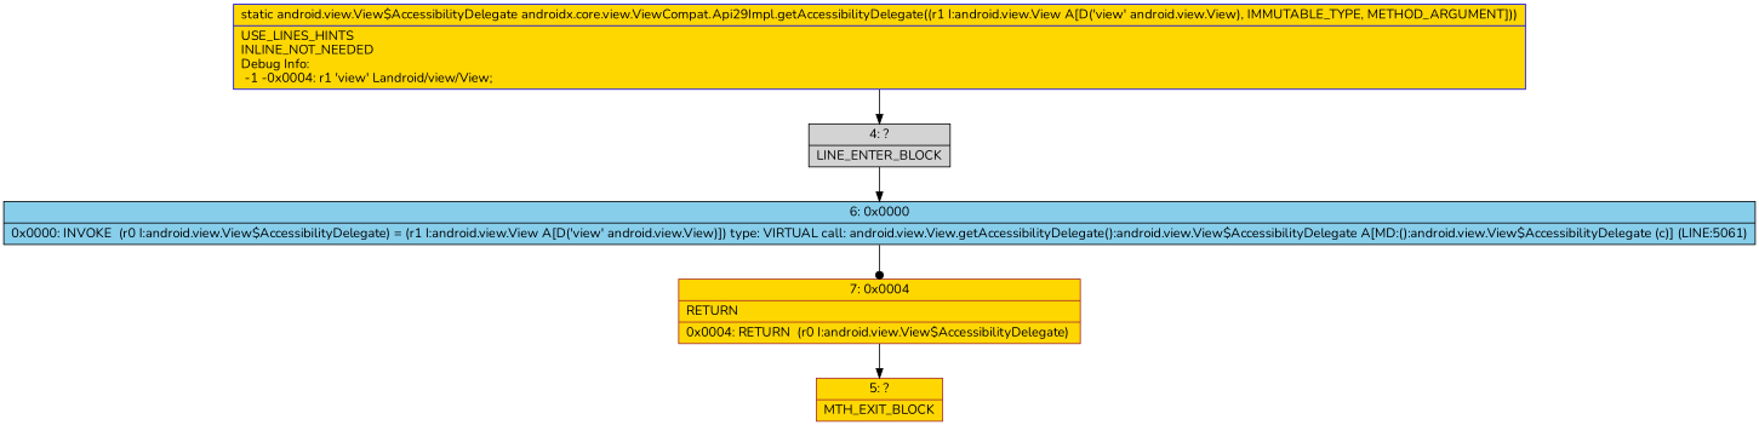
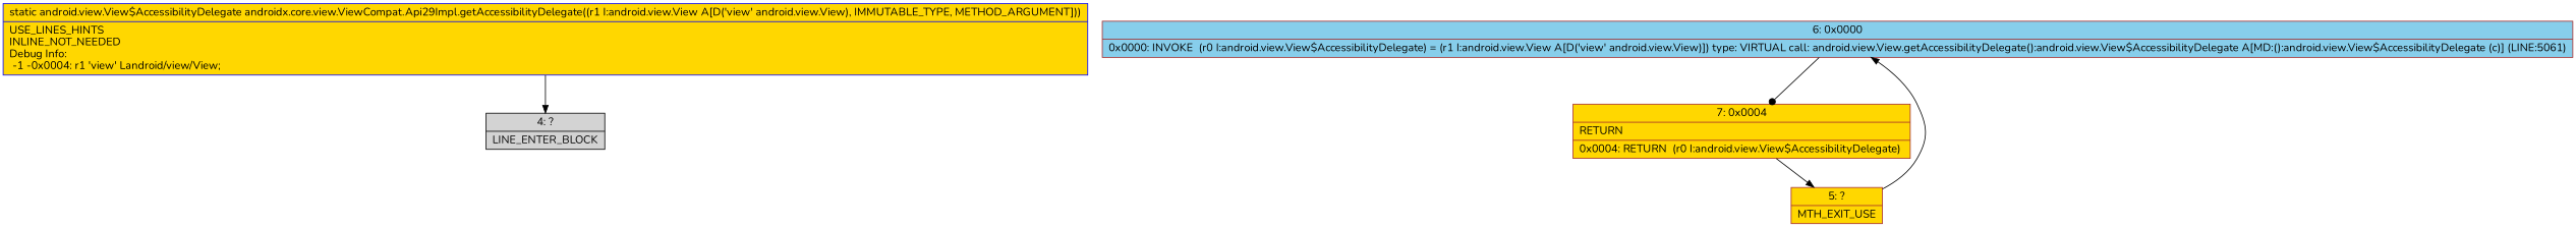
  digraph {
    fontname=Nunito
    node [color=black fillcolor=gold fontname=Nunito shape=record style=filled]
    edge [arrowhead=normal fontname=Nunito]
    n1 [fillcolor=lightgrey label="{4\:\ ?|LINE_ENTER_BLOCK\l}"]
-   n2 [fillcolor=skyblue label="{6\:\ 0x0000|0x0000: INVOKE  (r0 I:android.view.View$AccessibilityDelegate) = (r1 I:android.view.View A[D('view' android.view.View)]) type: VIRTUAL call: android.view.View.getAccessibilityDelegate():android.view.View$AccessibilityDelegate A[MD:():android.view.View$AccessibilityDelegate (c)] (LINE:5061)\l}"]
+   n2 [color=brown fillcolor=skyblue label="{6\:\ 0x0000|0x0000: INVOKE  (r0 I:android.view.View$AccessibilityDelegate) = (r1 I:android.view.View A[D('view' android.view.View)]) type: VIRTUAL call: android.view.View.getAccessibilityDelegate():android.view.View$AccessibilityDelegate A[MD:():android.view.View$AccessibilityDelegate (c)] (LINE:5061)\l}"]
    n3 [color=brown label="{7\:\ 0x0004|RETURN\l|0x0004: RETURN  (r0 I:android.view.View$AccessibilityDelegate) \l}"]
-   n4 [color=brown label="{5\:\ ?|MTH_EXIT_BLOCK\l}"]
+   n4 [color=brown label="{5\:\ ?|MTH_EXIT_USE\l}"]
    n5 [color=blue label="{static android.view.View$AccessibilityDelegate androidx.core.view.ViewCompat.Api29Impl.getAccessibilityDelegate((r1 I:android.view.View A[D('view' android.view.View), IMMUTABLE_TYPE, METHOD_ARGUMENT]))  | USE_LINES_HINTS\lINLINE_NOT_NEEDED\lDebug Info:\l  \-1 \-0x0004: r1 'view' Landroid\/view\/View;\l}"]
-   n1 -> n2
+   n4 -> n2
    n2 -> n3 [arrowhead=dot]
    n3 -> n4
    n5 -> n1
  }
